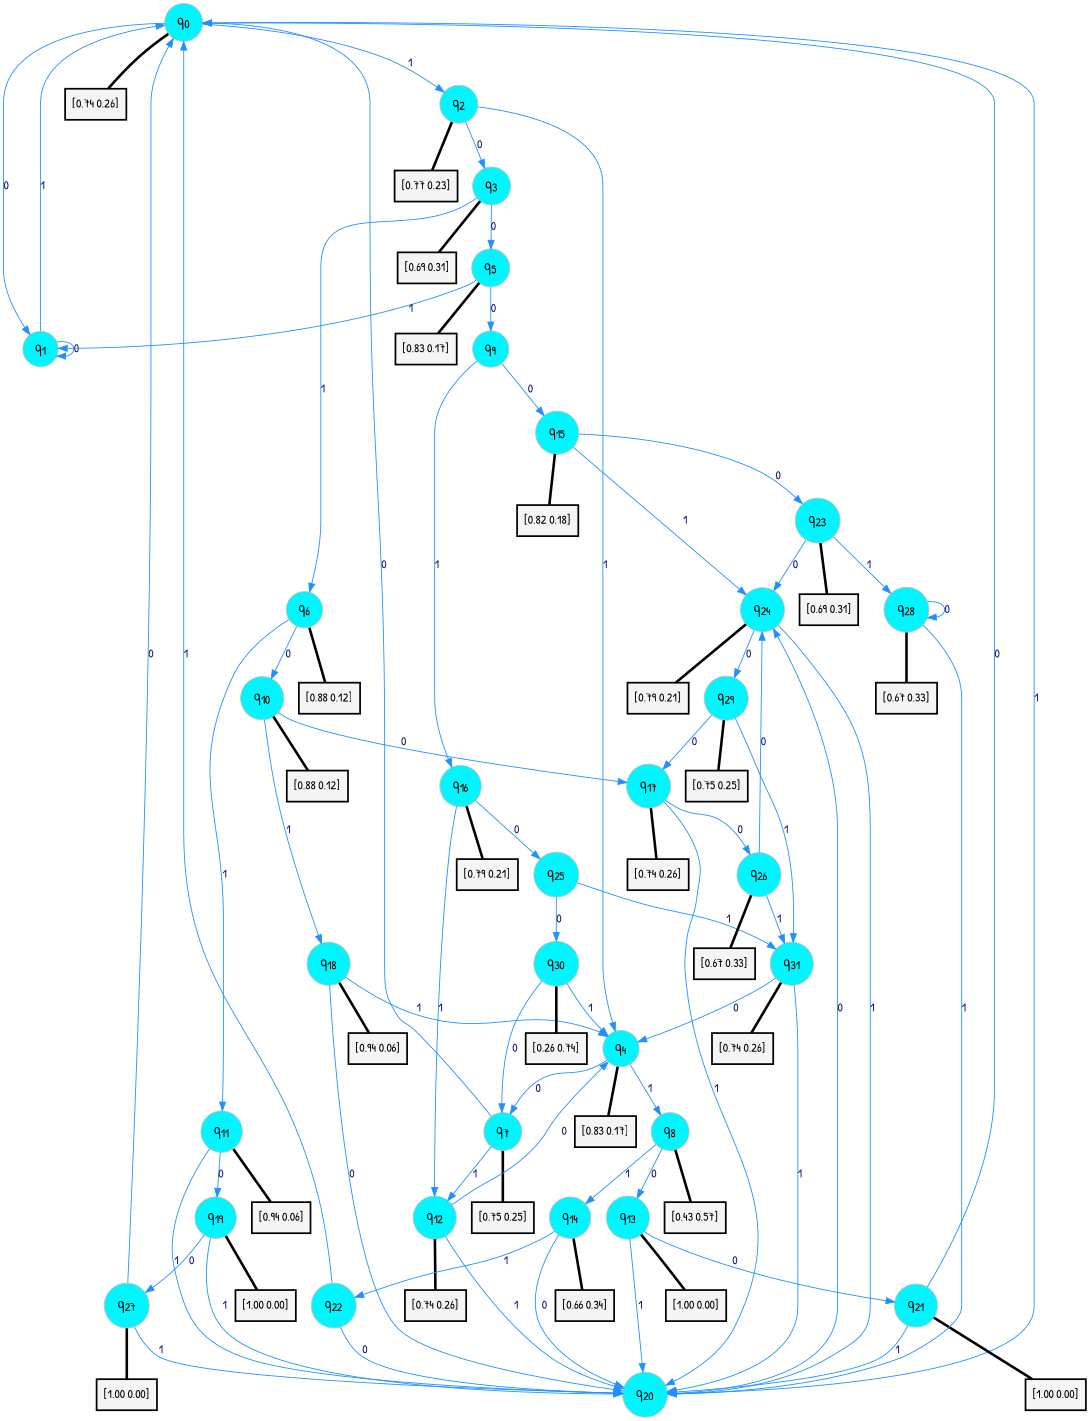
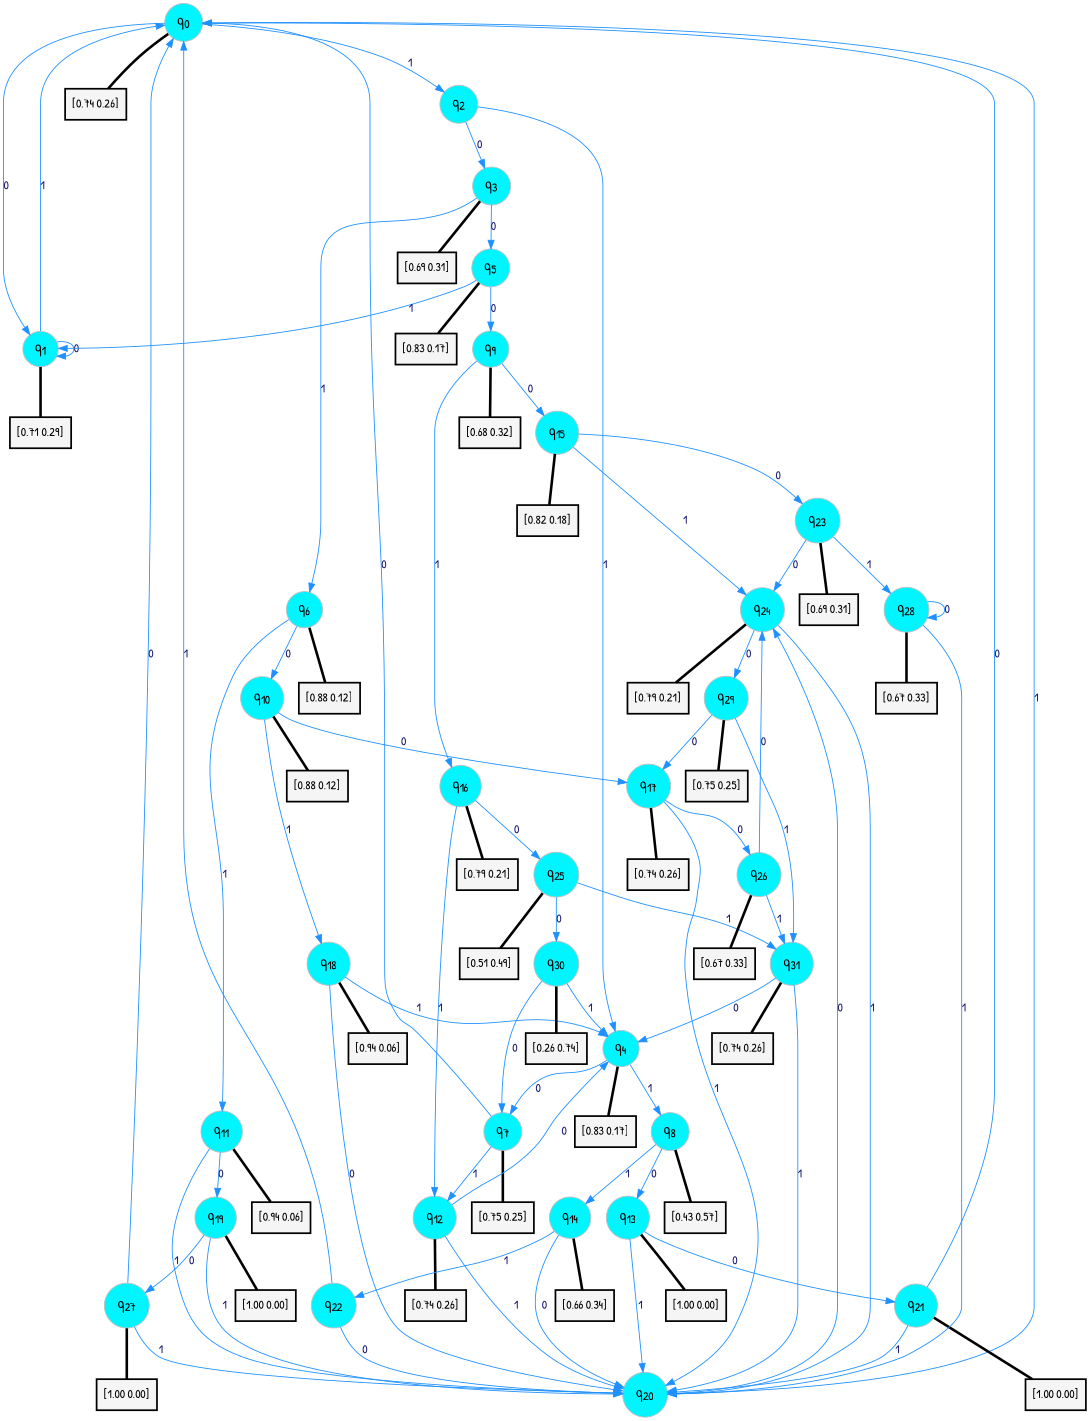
  digraph {
    fontname="Patrick Hand"
    rankdir=TD
    node [color=gray fillcolor=turquoise1 fontcolor=black fontname="Patrick Hand" fontsize=16 fontweight=bold shape=circle style=filled]
    edge [arrowsize=1 color=dodgerblue1 fontcolor=midnightblue fontname="Patrick Hand" fontweight=bold penwidth=1 style=solid weight=20]
    n1 [label=<q<SUB>0</SUB>>]
    n2 [label=<q<SUB>1</SUB>>]
    n3 [label=<q<SUB>2</SUB>>]
    n4 [color=black fillcolor=whitesmoke fontsize=14 label="[0.74 0.26]" penwidth=2 shape=box]
+   n5 [color=black fillcolor=whitesmoke fontsize=14 label="[0.71 0.29]" penwidth=2 shape=box]
    n6 [label=<q<SUB>3</SUB>>]
    n7 [label=<q<SUB>4</SUB>>]
-   n8 [color=black fillcolor=whitesmoke fontsize=14 label="[0.77 0.23]" penwidth=2 shape=box]
    n9 [label=<q<SUB>5</SUB>>]
    n10 [label=<q<SUB>6</SUB>>]
    n11 [color=black fillcolor=whitesmoke fontsize=14 label="[0.69 0.31]" penwidth=2 shape=box]
    n12 [label=<q<SUB>7</SUB>>]
    n13 [label=<q<SUB>8</SUB>>]
    n14 [color=black fillcolor=whitesmoke fontsize=14 label="[0.83 0.17]" penwidth=2 shape=box]
    n15 [label=<q<SUB>9</SUB>>]
    n16 [color=black fillcolor=whitesmoke fontsize=14 label="[0.83 0.17]" penwidth=2 shape=box]
    n17 [label=<q<SUB>10</SUB>>]
    n18 [label=<q<SUB>11</SUB>>]
    n19 [color=black fillcolor=whitesmoke fontsize=14 label="[0.88 0.12]" penwidth=2 shape=box]
    n20 [label=<q<SUB>12</SUB>>]
    n21 [color=black fillcolor=whitesmoke fontsize=14 label="[0.75 0.25]" penwidth=2 shape=box]
    n22 [label=<q<SUB>13</SUB>>]
    n23 [label=<q<SUB>14</SUB>>]
    n24 [color=black fillcolor=whitesmoke fontsize=14 label="[0.43 0.57]" penwidth=2 shape=box]
    n25 [label=<q<SUB>15</SUB>>]
    n26 [label=<q<SUB>16</SUB>>]
+   n27 [color=black fillcolor=whitesmoke fontsize=14 label="[0.68 0.32]" penwidth=2 shape=box]
    n28 [label=<q<SUB>17</SUB>>]
    n29 [label=<q<SUB>18</SUB>>]
    n30 [color=black fillcolor=whitesmoke fontsize=14 label="[0.88 0.12]" penwidth=2 shape=box]
    n31 [label=<q<SUB>19</SUB>>]
    n32 [label=<q<SUB>20</SUB>>]
    n33 [color=black fillcolor=whitesmoke fontsize=14 label="[0.94 0.06]" penwidth=2 shape=box]
    n34 [color=black fillcolor=whitesmoke fontsize=14 label="[0.74 0.26]" penwidth=2 shape=box]
    n35 [label=<q<SUB>21</SUB>>]
    n36 [color=black fillcolor=whitesmoke fontsize=14 label="[1.00 0.00]" penwidth=2 shape=box]
    n37 [label=<q<SUB>22</SUB>>]
    n38 [color=black fillcolor=whitesmoke fontsize=14 label="[0.66 0.34]" penwidth=2 shape=box]
    n39 [label=<q<SUB>23</SUB>>]
    n40 [label=<q<SUB>24</SUB>>]
    n41 [color=black fillcolor=whitesmoke fontsize=14 label="[0.82 0.18]" penwidth=2 shape=box]
    n42 [label=<q<SUB>25</SUB>>]
    n43 [color=black fillcolor=whitesmoke fontsize=14 label="[0.79 0.21]" penwidth=2 shape=box]
    n44 [label=<q<SUB>26</SUB>>]
    n45 [color=black fillcolor=whitesmoke fontsize=14 label="[0.74 0.26]" penwidth=2 shape=box]
    n46 [color=black fillcolor=whitesmoke fontsize=14 label="[0.94 0.06]" penwidth=2 shape=box]
    n47 [label=<q<SUB>27</SUB>>]
    n48 [color=black fillcolor=whitesmoke fontsize=14 label="[1.00 0.00]" penwidth=2 shape=box]
    n49 [color=black fillcolor=whitesmoke fontsize=14 label="[1.00 0.00]" penwidth=2 shape=box]
    n50 [label=<q<SUB>28</SUB>>]
    n51 [color=black fillcolor=whitesmoke fontsize=14 label="[0.69 0.31]" penwidth=2 shape=box]
    n52 [label=<q<SUB>29</SUB>>]
    n53 [color=black fillcolor=whitesmoke fontsize=14 label="[0.79 0.21]" penwidth=2 shape=box]
    n54 [label=<q<SUB>30</SUB>>]
    n55 [label=<q<SUB>31</SUB>>]
+   n56 [color=black fillcolor=whitesmoke fontsize=14 label="[0.51 0.49]" penwidth=2 shape=box]
    n57 [color=black fillcolor=whitesmoke fontsize=14 label="[0.67 0.33]" penwidth=2 shape=box]
    n58 [color=black fillcolor=whitesmoke fontsize=14 label="[1.00 0.00]" penwidth=2 shape=box]
    n59 [color=black fillcolor=whitesmoke fontsize=14 label="[0.67 0.33]" penwidth=2 shape=box]
    n60 [color=black fillcolor=whitesmoke fontsize=14 label="[0.75 0.25]" penwidth=2 shape=box]
    n61 [color=black fillcolor=whitesmoke fontsize=14 label="[0.26 0.74]" penwidth=2 shape=box]
    n62 [color=black fillcolor=whitesmoke fontsize=14 label="[0.74 0.26]" penwidth=2 shape=box]
    n1 -> n2 [label=0]
    n1 -> n3 [label=1]
    n1 -> n4 [arrowhead=none color=black penwidth=3]
    n2 -> n1 [label=1]
    n2 -> n2 [label=0]
+   n2 -> n5 [arrowhead=none color=black penwidth=3]
    n3 -> n6 [label=0]
    n3 -> n7 [label=1]
-   n3 -> n8 [arrowhead=none color=black penwidth=3]
    n6 -> n9 [label=0]
    n6 -> n10 [label=1]
    n6 -> n11 [arrowhead=none color=black penwidth=3]
    n7 -> n12 [label=0]
    n7 -> n13 [label=1]
    n7 -> n14 [arrowhead=none color=black penwidth=3]
    n9 -> n2 [label=1]
    n9 -> n15 [label=0]
    n9 -> n16 [arrowhead=none color=black penwidth=3]
    n10 -> n17 [label=0]
    n10 -> n18 [label=1]
    n10 -> n19 [arrowhead=none color=black penwidth=3]
    n12 -> n1 [label=0]
    n12 -> n20 [label=1]
    n12 -> n21 [arrowhead=none color=black penwidth=3]
    n13 -> n22 [label=0]
    n13 -> n23 [label=1]
    n13 -> n24 [arrowhead=none color=black penwidth=3]
    n15 -> n25 [label=0]
    n15 -> n26 [label=1]
+   n15 -> n27 [arrowhead=none color=black penwidth=3]
    n17 -> n28 [label=0]
    n17 -> n29 [label=1]
    n17 -> n30 [arrowhead=none color=black penwidth=3]
    n18 -> n31 [label=0]
    n18 -> n32 [label=1]
    n18 -> n33 [arrowhead=none color=black penwidth=3]
    n20 -> n7 [label=0]
    n20 -> n32 [label=1]
    n20 -> n34 [arrowhead=none color=black penwidth=3]
    n22 -> n32 [label=1]
    n22 -> n35 [label=0]
    n22 -> n36 [arrowhead=none color=black penwidth=3]
    n23 -> n32 [label=0]
    n23 -> n37 [label=1]
    n23 -> n38 [arrowhead=none color=black penwidth=3]
    n25 -> n39 [label=0]
    n25 -> n40 [label=1]
    n25 -> n41 [arrowhead=none color=black penwidth=3]
    n26 -> n20 [label=1]
    n26 -> n42 [label=0]
    n26 -> n43 [arrowhead=none color=black penwidth=3]
    n28 -> n32 [label=1]
    n28 -> n44 [label=0]
    n28 -> n45 [arrowhead=none color=black penwidth=3]
    n29 -> n7 [label=1]
    n29 -> n32 [label=0]
    n29 -> n46 [arrowhead=none color=black penwidth=3]
    n31 -> n32 [label=1]
    n31 -> n47 [label=0]
    n31 -> n48 [arrowhead=none color=black penwidth=3]
    n32 -> n1 [label=1]
    n32 -> n40 [label=0]
    n35 -> n1 [label=0]
    n35 -> n32 [label=1]
    n35 -> n49 [arrowhead=none color=black penwidth=3]
    n37 -> n1 [label=1]
    n37 -> n32 [label=0]
    n39 -> n40 [label=0]
    n39 -> n50 [label=1]
    n39 -> n51 [arrowhead=none color=black penwidth=3]
    n40 -> n32 [label=1]
    n40 -> n52 [label=0]
    n40 -> n53 [arrowhead=none color=black penwidth=3]
    n42 -> n54 [label=0]
    n42 -> n55 [label=1]
+   n42 -> n56 [arrowhead=none color=black penwidth=3]
    n44 -> n40 [label=0]
    n44 -> n55 [label=1]
    n44 -> n57 [arrowhead=none color=black penwidth=3]
    n47 -> n1 [label=0]
    n47 -> n32 [label=1]
    n47 -> n58 [arrowhead=none color=black penwidth=3]
    n50 -> n32 [label=1]
    n50 -> n50 [label=0]
    n50 -> n59 [arrowhead=none color=black penwidth=3]
    n52 -> n28 [label=0]
    n52 -> n55 [label=1]
    n52 -> n60 [arrowhead=none color=black penwidth=3]
    n54 -> n7 [label=1]
    n54 -> n12 [label=0]
    n54 -> n61 [arrowhead=none color=black penwidth=3]
    n55 -> n7 [label=0]
    n55 -> n32 [label=1]
    n55 -> n62 [arrowhead=none color=black penwidth=3]
  }
